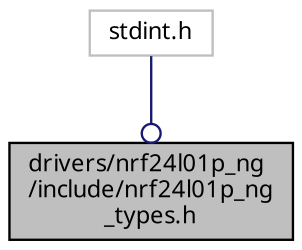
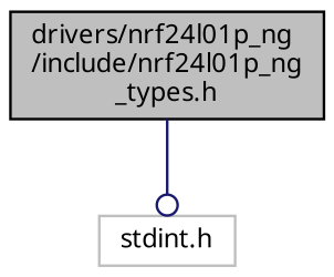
  digraph {
    fontname="Noto Sans"
    node [fontname="Noto Sans" fontsize=10 shape=record style=filled]
    n1 [color=black fillcolor=grey75 fontcolor=black height=0.2 label="drivers/nrf24l01p_ng\l/include/nrf24l01p_ng\l_types.h" width=0.4]
    n2 [color=grey75 fillcolor=white height=0.2 label="stdint.h" width=0.4]
-   n2 -> n1 [color=midnightblue fontname="Noto Sans" fontsize=10 labelfontname=Helvetica labelfontsize=10 style=solid arrowhead=odot]
+   n1 -> n2 [color=midnightblue fontname="Noto Sans" fontsize=10 labelfontname=Helvetica labelfontsize=10 style=solid arrowhead=odot]
  }
